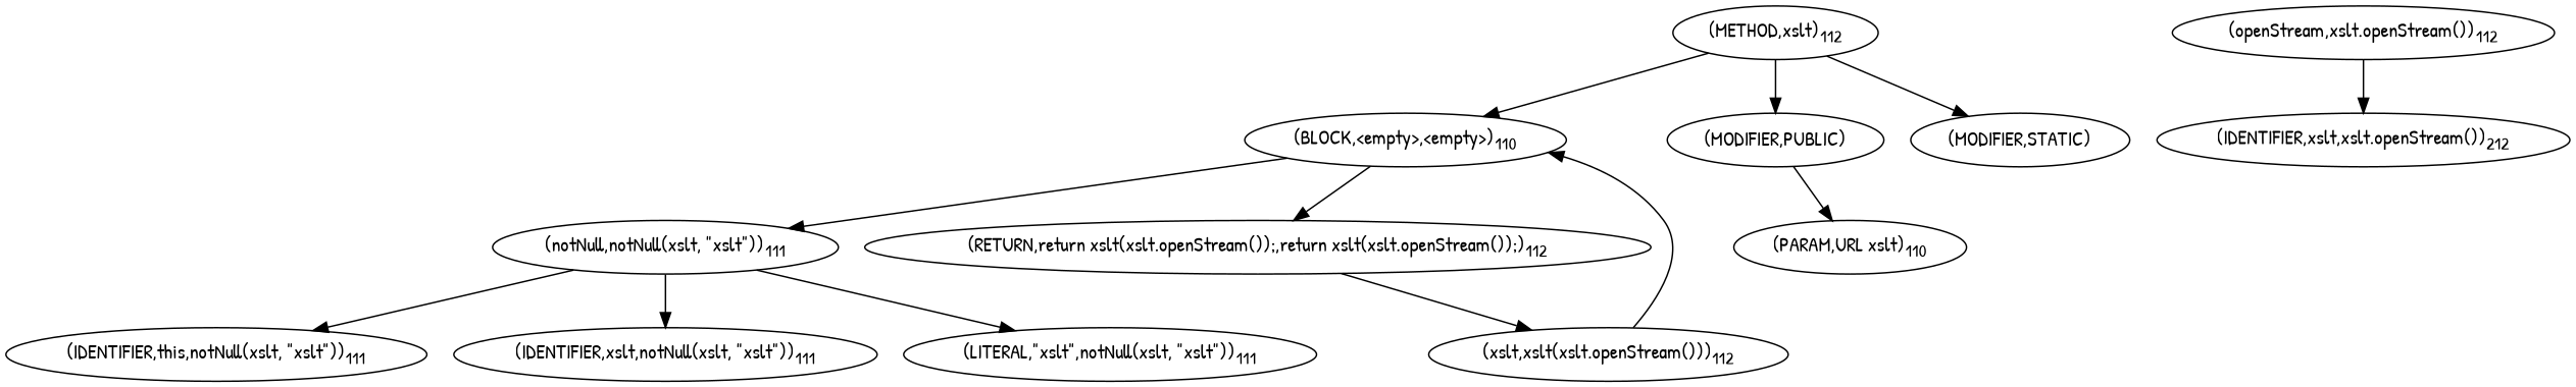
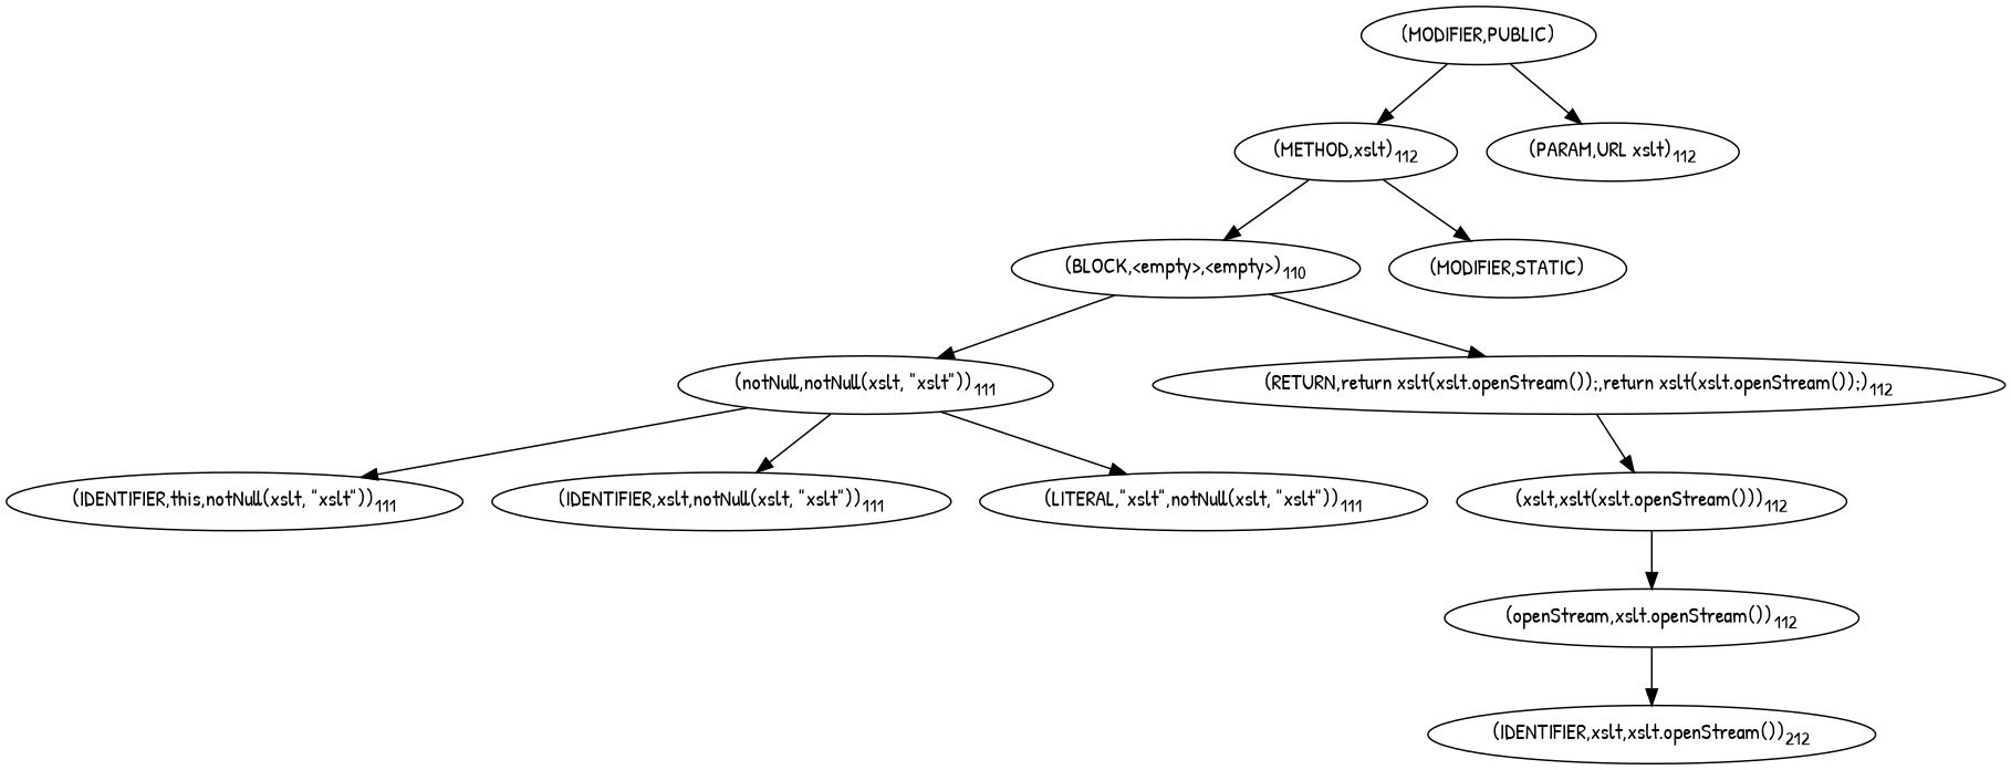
  digraph {
    fontname="Patrick Hand"
    node [fontname="Patrick Hand"]
    edge [fontname="Patrick Hand"]
    n1 [label=<(METHOD,xslt)<SUB>112</SUB>>]
    n2 [label=<(BLOCK,&lt;empty&gt;,&lt;empty&gt;)<SUB>110</SUB>>]
    n3 [label=<(MODIFIER,PUBLIC)>]
    n4 [label=<(MODIFIER,STATIC)>]
-   n5 [label=<(PARAM,URL xslt)<SUB>110</SUB>>]
+   n5 [label=<(PARAM,URL xslt)<SUB>112</SUB>>]
    n6 [label=<(notNull,notNull(xslt, &quot;xslt&quot;))<SUB>111</SUB>>]
    n7 [label=<(RETURN,return xslt(xslt.openStream());,return xslt(xslt.openStream());)<SUB>112</SUB>>]
    n8 [label=<(IDENTIFIER,this,notNull(xslt, &quot;xslt&quot;))<SUB>111</SUB>>]
    n9 [label=<(IDENTIFIER,xslt,notNull(xslt, &quot;xslt&quot;))<SUB>111</SUB>>]
    n10 [label=<(LITERAL,&quot;xslt&quot;,notNull(xslt, &quot;xslt&quot;))<SUB>111</SUB>>]
    n11 [label=<(xslt,xslt(xslt.openStream()))<SUB>112</SUB>>]
    n12 [label=<(openStream,xslt.openStream())<SUB>112</SUB>>]
    n13 [label=<(IDENTIFIER,xslt,xslt.openStream())<SUB>212</SUB>>]
    n1 -> n2
-   n1 -> n3
+   n3 -> n1
    n1 -> n4
    n2 -> n6
    n2 -> n7
    n3 -> n5
    n6 -> n8
    n6 -> n9
    n6 -> n10
    n7 -> n11
-   n11 -> n2
+   n11 -> n12
    n12 -> n13
  }
